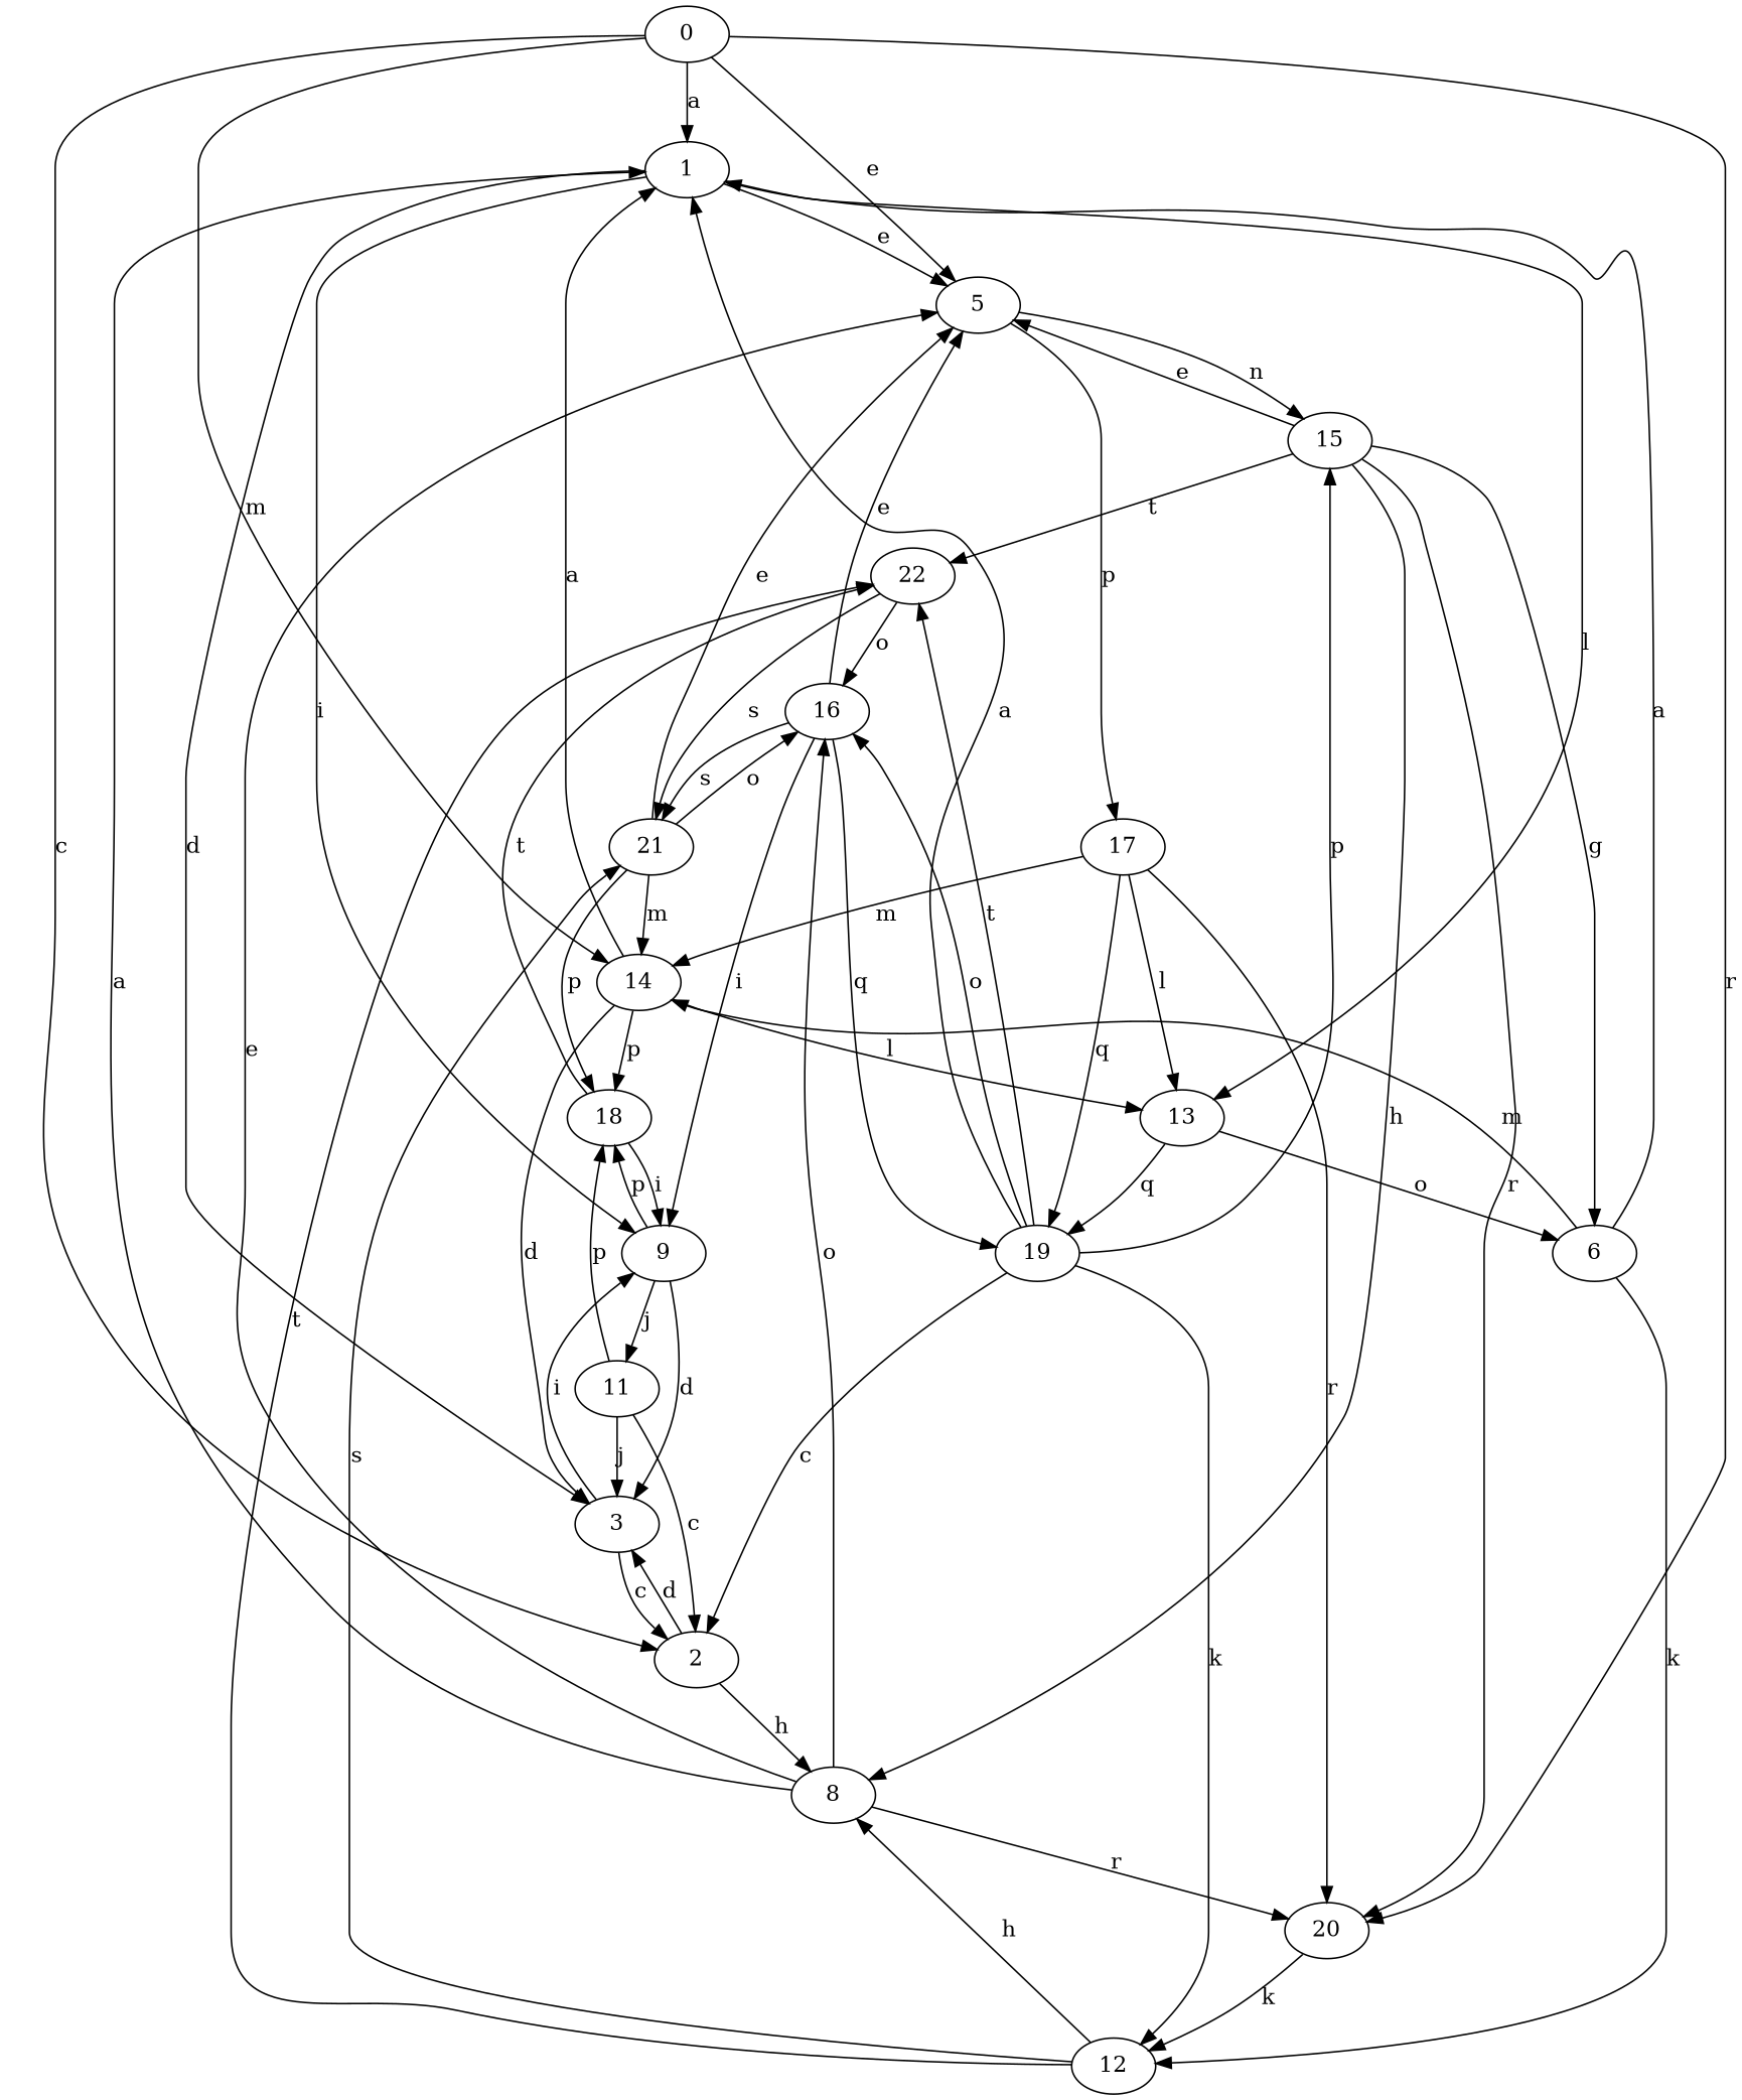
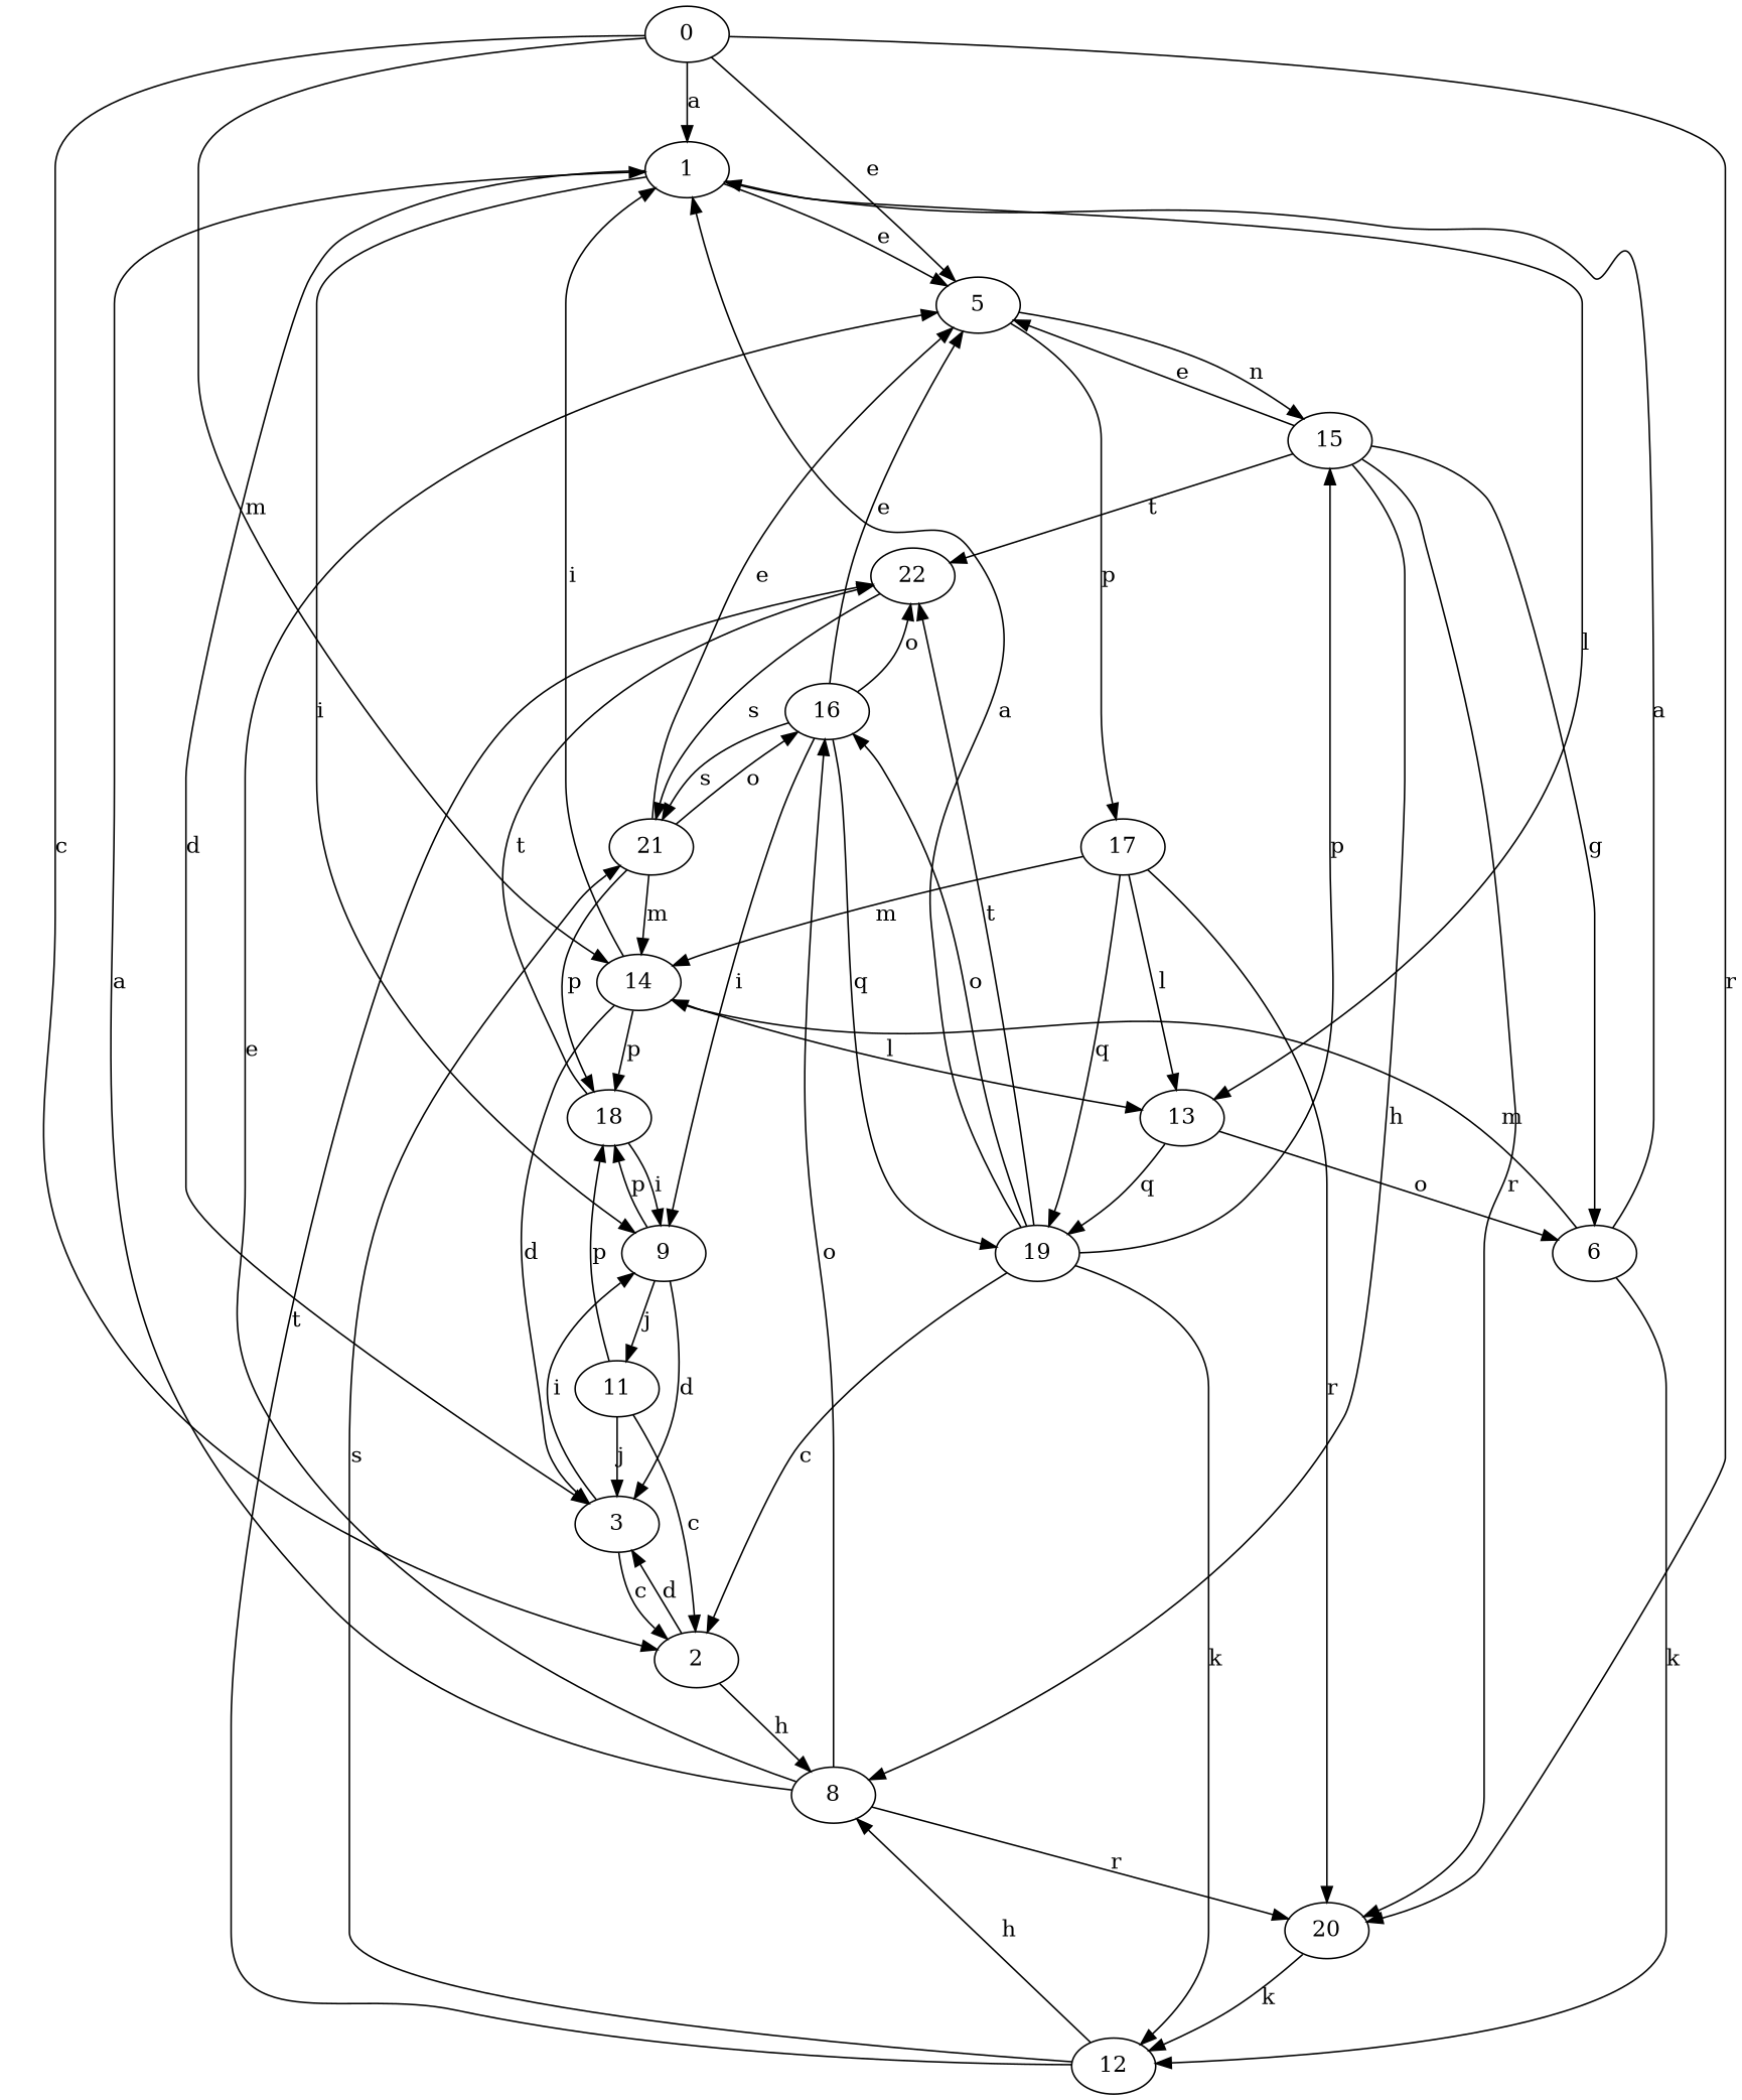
  strict digraph {
    0
    1
    2
    5
    14
    20
    3
    9
    13
    8
    15
    17
    18
    12
    11
    6
    19
    16
    22
    21
    0 -> 1 [label=a]
    0 -> 2 [label=c]
    0 -> 5 [label=e]
    0 -> 14 [label=m]
    0 -> 20 [label=r]
    1 -> 5 [label=e]
    1 -> 3 [label=d]
    1 -> 9 [label=i]
    1 -> 13 [label=l]
    2 -> 3 [label=d]
    2 -> 8 [label=h]
    5 -> 15 [label=n]
    5 -> 17 [label=p]
-   14 -> 1 [label=a]
+   14 -> 1 [label=i]
    14 -> 3 [label=d]
    14 -> 13 [label=l]
    14 -> 18 [label=p]
    20 -> 12 [label=k]
    3 -> 2 [label=c]
    3 -> 9 [label=i]
    9 -> 3 [label=d]
    9 -> 18 [label=p]
    9 -> 11 [label=j]
    13 -> 6 [label=o]
    13 -> 19 [label=q]
    8 -> 1 [label=a]
    8 -> 5 [label=e]
    8 -> 20 [label=r]
    8 -> 16 [label=o]
    15 -> 5 [label=e]
    15 -> 20 [label=r]
    15 -> 8 [label=h]
    15 -> 6 [label=g]
    15 -> 22 [label=t]
    17 -> 14 [label=m]
    17 -> 20 [label=r]
    17 -> 13 [label=l]
    17 -> 19 [label=q]
    18 -> 9 [label=i]
    18 -> 22 [label=t]
    12 -> 8 [label=h]
    12 -> 22 [label=t]
    12 -> 21 [label=s]
    11 -> 2 [label=c]
    11 -> 3 [label=j]
    11 -> 18 [label=p]
    6 -> 1 [label=a]
    6 -> 14 [label=m]
    6 -> 12 [label=k]
    19 -> 1 [label=a]
    19 -> 2 [label=c]
    19 -> 15 [label=p]
    19 -> 12 [label=k]
    19 -> 16 [label=o]
    19 -> 22 [label=t]
    16 -> 5 [label=e]
    16 -> 9 [label=i]
    16 -> 19 [label=q]
    16 -> 21 [label=s]
-   22 -> 16 [label=o]
+   16 -> 22 [label=o]
    22 -> 21 [label=s]
    21 -> 5 [label=e]
    21 -> 14 [label=m]
    21 -> 18 [label=p]
    21 -> 16 [label=o]
  }
